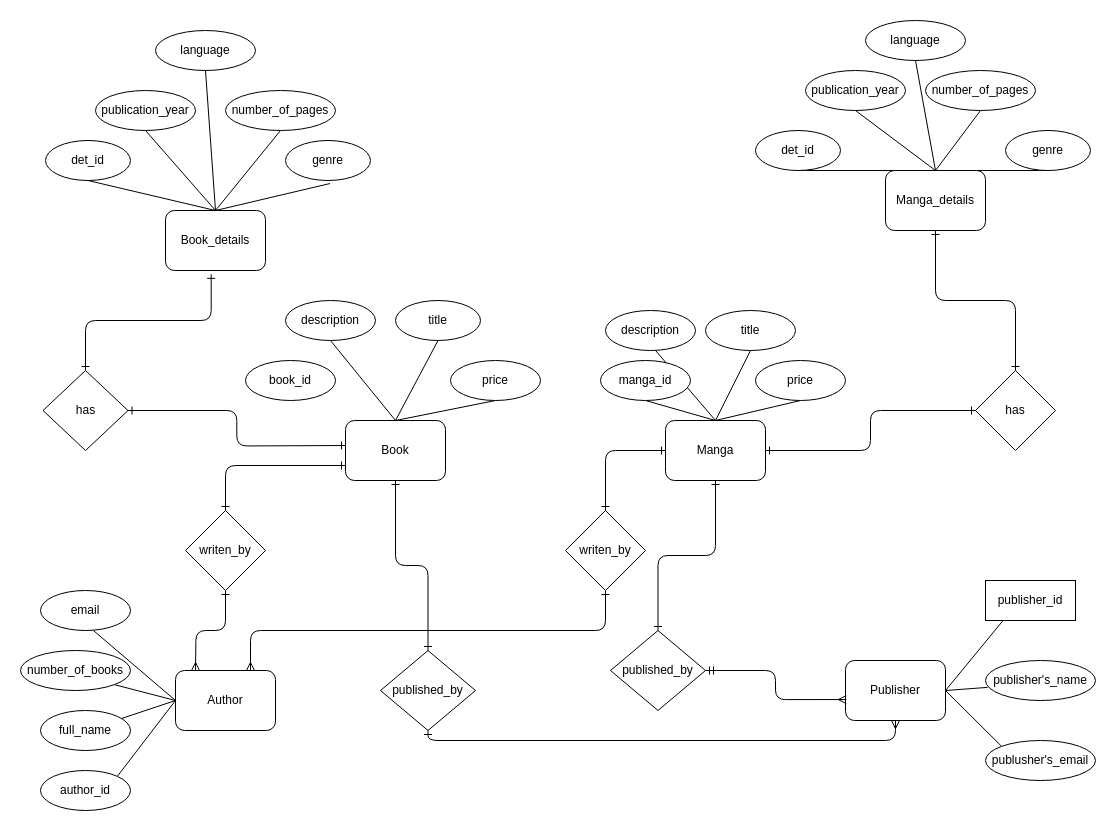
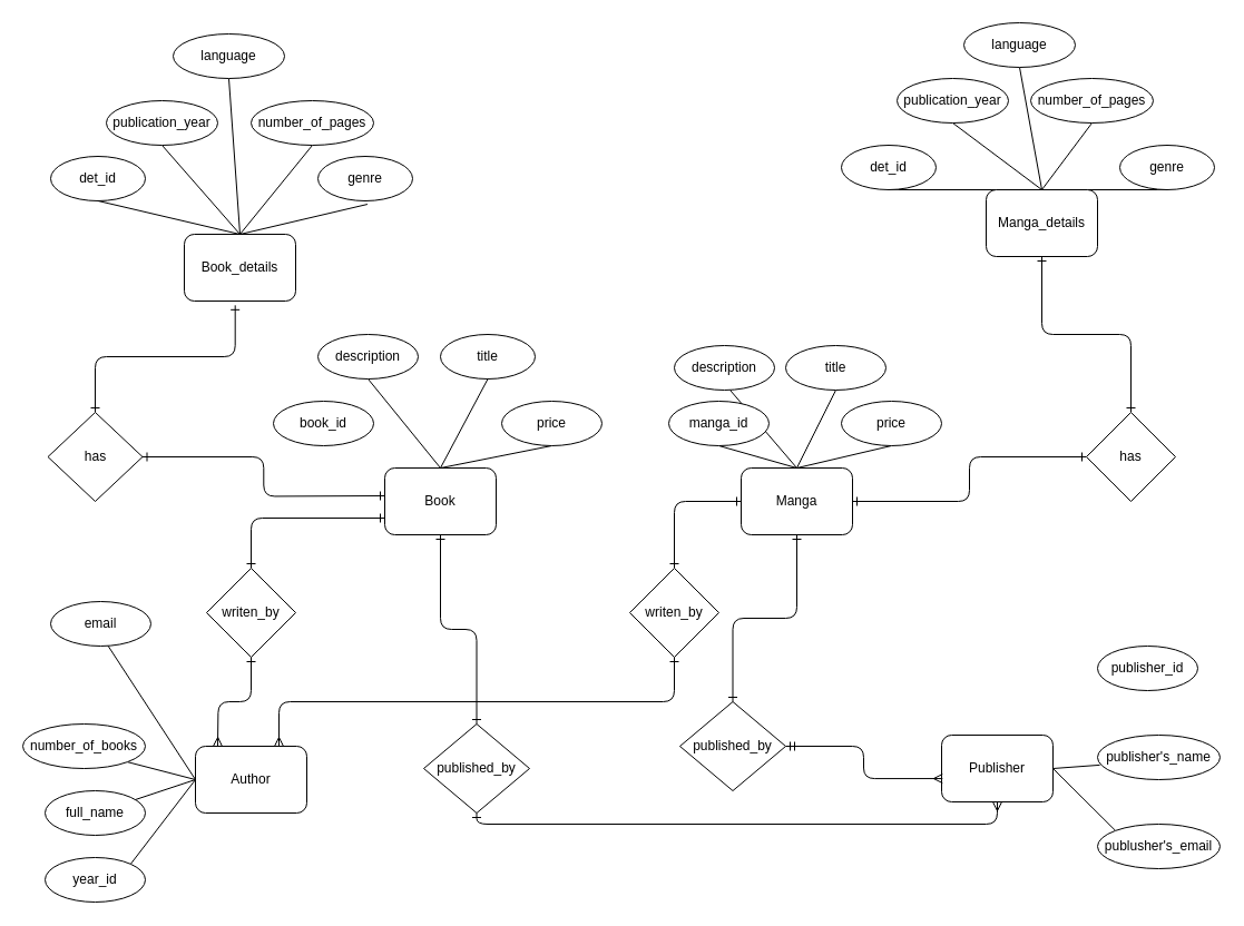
  <mxCell id="0" />
  <mxCell id="1" parent="0" />
  <mxCell id="2" style="edgeStyle=none;html=1;exitX=0.5;exitY=0;exitDx=0;exitDy=0;entryX=0.5;entryY=1;entryDx=0;entryDy=0;endArrow=none;endFill=0;" edge="1" parent="1" source="6" target="41"><mxGeometry relative="1" as="geometry" /></mxCell>
  <mxCell id="3" style="edgeStyle=none;html=1;exitX=0.5;exitY=0;exitDx=0;exitDy=0;entryX=0.5;entryY=1;entryDx=0;entryDy=0;endArrow=none;endFill=0;" edge="1" parent="1" source="6" target="36"><mxGeometry relative="1" as="geometry" /></mxCell>
  <mxCell id="4" style="edgeStyle=none;html=1;exitX=0.5;exitY=0;exitDx=0;exitDy=0;entryX=0.5;entryY=1;entryDx=0;entryDy=0;endArrow=none;endFill=0;" edge="1" parent="1" source="6" target="35"><mxGeometry relative="1" as="geometry" /></mxCell>
  <mxCell id="5" style="edgeStyle=orthogonalEdgeStyle;html=1;exitX=0.5;exitY=1;exitDx=0;exitDy=0;entryX=0.5;entryY=0;entryDx=0;entryDy=0;endArrow=ERone;endFill=0;startArrow=ERone;startFill=0;" edge="1" parent="1" source="6" target="69"><mxGeometry relative="1" as="geometry" /></mxCell>
  <mxCell id="6" value="Book" style="rounded=1;whiteSpace=wrap;html=1;" vertex="1" parent="1"><mxGeometry x="345" y="420" width="100" height="60" as="geometry" /></mxCell>
  <mxCell id="7" style="edgeStyle=none;html=1;exitX=0.5;exitY=0;exitDx=0;exitDy=0;entryX=0.5;entryY=1;entryDx=0;entryDy=0;endArrow=none;endFill=0;" edge="1" parent="1" source="12" target="42"><mxGeometry relative="1" as="geometry" /></mxCell>
  <mxCell id="8" style="edgeStyle=none;html=1;exitX=0.5;exitY=0;exitDx=0;exitDy=0;entryX=0.557;entryY=1.002;entryDx=0;entryDy=0;entryPerimeter=0;endArrow=none;endFill=0;" edge="1" parent="1" source="12" target="45"><mxGeometry relative="1" as="geometry" /></mxCell>
  <mxCell id="9" style="edgeStyle=none;html=1;exitX=0.5;exitY=0;exitDx=0;exitDy=0;entryX=0.5;entryY=1;entryDx=0;entryDy=0;endArrow=none;endFill=0;" edge="1" parent="1" source="12" target="44"><mxGeometry relative="1" as="geometry" /></mxCell>
  <mxCell id="10" style="edgeStyle=none;html=1;exitX=0.5;exitY=0;exitDx=0;exitDy=0;entryX=0.5;entryY=1;entryDx=0;entryDy=0;endArrow=none;endFill=0;" edge="1" parent="1" source="12" target="43"><mxGeometry relative="1" as="geometry" /></mxCell>
  <mxCell id="11" style="edgeStyle=orthogonalEdgeStyle;html=1;exitX=0.5;exitY=1;exitDx=0;exitDy=0;entryX=0.5;entryY=0;entryDx=0;entryDy=0;endArrow=ERone;endFill=0;startArrow=ERone;startFill=0;" edge="1" parent="1" source="12" target="74"><mxGeometry relative="1" as="geometry" /></mxCell>
  <mxCell id="12" value="Manga" style="rounded=1;whiteSpace=wrap;html=1;" vertex="1" parent="1"><mxGeometry x="665" y="420" width="100" height="60" as="geometry" /></mxCell>
- <mxCell id="13" style="edgeStyle=none;html=1;exitX=1;exitY=0.5;exitDx=0;exitDy=0;entryX=0.236;entryY=0.889;entryDx=0;entryDy=0;entryPerimeter=0;endArrow=none;endFill=0;" edge="1" parent="1" source="16" target="56"><mxGeometry relative="1" as="geometry" /></mxCell>
  <mxCell id="14" style="edgeStyle=none;html=1;exitX=1;exitY=0.5;exitDx=0;exitDy=0;entryX=0.019;entryY=0.672;entryDx=0;entryDy=0;entryPerimeter=0;endArrow=none;endFill=0;" edge="1" parent="1" source="16" target="58"><mxGeometry relative="1" as="geometry" /></mxCell>
  <mxCell id="15" style="edgeStyle=none;html=1;exitX=1;exitY=0.5;exitDx=0;exitDy=0;entryX=0;entryY=0;entryDx=0;entryDy=0;endArrow=none;endFill=0;" edge="1" parent="1" source="16" target="57"><mxGeometry relative="1" as="geometry" /></mxCell>
  <mxCell id="16" value="Publisher" style="rounded=1;whiteSpace=wrap;html=1;" vertex="1" parent="1"><mxGeometry x="845" y="660" width="100" height="60" as="geometry" /></mxCell>
  <mxCell id="17" style="edgeStyle=none;html=1;exitX=0;exitY=0.5;exitDx=0;exitDy=0;entryX=0.557;entryY=0.941;entryDx=0;entryDy=0;entryPerimeter=0;endArrow=none;endFill=0;" edge="1" parent="1" source="21" target="53"><mxGeometry relative="1" as="geometry" /></mxCell>
  <mxCell id="18" style="edgeStyle=none;html=1;exitX=0;exitY=0.5;exitDx=0;exitDy=0;entryX=1;entryY=1;entryDx=0;entryDy=0;endArrow=none;endFill=0;" edge="1" parent="1" source="21" target="52"><mxGeometry relative="1" as="geometry" /></mxCell>
  <mxCell id="19" style="edgeStyle=none;html=1;exitX=0;exitY=0.5;exitDx=0;exitDy=0;endArrow=none;endFill=0;" edge="1" parent="1" source="21" target="51"><mxGeometry relative="1" as="geometry" /></mxCell>
  <mxCell id="20" style="edgeStyle=none;html=1;exitX=0;exitY=0.5;exitDx=0;exitDy=0;entryX=1;entryY=0;entryDx=0;entryDy=0;endArrow=none;endFill=0;" edge="1" parent="1" source="21" target="50"><mxGeometry relative="1" as="geometry" /></mxCell>
  <mxCell id="21" value="Author" style="rounded=1;whiteSpace=wrap;html=1;" vertex="1" parent="1"><mxGeometry x="175" y="670" width="100" height="60" as="geometry" /></mxCell>
  <mxCell id="22" style="html=1;exitX=0.5;exitY=0;exitDx=0;exitDy=0;entryX=0.5;entryY=1;entryDx=0;entryDy=0;endArrow=none;endFill=0;" edge="1" parent="1" source="27" target="37"><mxGeometry relative="1" as="geometry" /></mxCell>
  <mxCell id="23" style="edgeStyle=none;html=1;exitX=0.5;exitY=0;exitDx=0;exitDy=0;entryX=0.5;entryY=1;entryDx=0;entryDy=0;endArrow=none;endFill=0;" edge="1" parent="1" source="27" target="39"><mxGeometry relative="1" as="geometry" /></mxCell>
  <mxCell id="24" style="edgeStyle=none;html=1;exitX=0.5;exitY=0;exitDx=0;exitDy=0;entryX=0.5;entryY=1;entryDx=0;entryDy=0;endArrow=none;endFill=0;" edge="1" parent="1" source="27" target="54"><mxGeometry relative="1" as="geometry" /></mxCell>
  <mxCell id="25" style="edgeStyle=none;html=1;exitX=0.5;exitY=0;exitDx=0;exitDy=0;entryX=0.5;entryY=1;entryDx=0;entryDy=0;endArrow=none;endFill=0;" edge="1" parent="1" source="27" target="38"><mxGeometry relative="1" as="geometry" /></mxCell>
  <mxCell id="26" style="edgeStyle=none;html=1;exitX=0.5;exitY=0;exitDx=0;exitDy=0;entryX=0.523;entryY=1.076;entryDx=0;entryDy=0;entryPerimeter=0;endArrow=none;endFill=0;" edge="1" parent="1" source="27" target="40"><mxGeometry relative="1" as="geometry" /></mxCell>
  <mxCell id="27" value="Book_details" style="rounded=1;whiteSpace=wrap;html=1;" vertex="1" parent="1"><mxGeometry x="165" y="210" width="100" height="60" as="geometry" /></mxCell>
  <mxCell id="28" style="edgeStyle=none;html=1;exitX=0.5;exitY=0;exitDx=0;exitDy=0;entryX=0.5;entryY=1;entryDx=0;entryDy=0;endArrow=none;endFill=0;" edge="1" parent="1" source="33" target="46"><mxGeometry relative="1" as="geometry" /></mxCell>
  <mxCell id="29" style="edgeStyle=none;html=1;exitX=0.5;exitY=0;exitDx=0;exitDy=0;entryX=0.5;entryY=1;entryDx=0;entryDy=0;endArrow=none;endFill=0;" edge="1" parent="1" source="33" target="47"><mxGeometry relative="1" as="geometry" /></mxCell>
  <mxCell id="30" style="edgeStyle=none;html=1;exitX=0.5;exitY=0;exitDx=0;exitDy=0;entryX=0.5;entryY=1;entryDx=0;entryDy=0;endArrow=none;endFill=0;" edge="1" parent="1" source="33" target="55"><mxGeometry relative="1" as="geometry" /></mxCell>
  <mxCell id="31" style="edgeStyle=none;html=1;exitX=0.5;exitY=0;exitDx=0;exitDy=0;entryX=0.5;entryY=1;entryDx=0;entryDy=0;endArrow=none;endFill=0;" edge="1" parent="1" source="33" target="48"><mxGeometry relative="1" as="geometry" /></mxCell>
  <mxCell id="32" style="edgeStyle=none;html=1;exitX=0.5;exitY=0;exitDx=0;exitDy=0;entryX=0.5;entryY=1;entryDx=0;entryDy=0;endArrow=none;endFill=0;" edge="1" parent="1" source="33" target="49"><mxGeometry relative="1" as="geometry" /></mxCell>
  <mxCell id="33" value="Manga_details" style="rounded=1;whiteSpace=wrap;html=1;" vertex="1" parent="1"><mxGeometry x="885" y="170" width="100" height="60" as="geometry" /></mxCell>
  <mxCell id="34" value="book_id" style="ellipse;whiteSpace=wrap;html=1;" vertex="1" parent="1"><mxGeometry x="245" y="360" width="90" height="40" as="geometry" /></mxCell>
  <mxCell id="35" value="price" style="ellipse;whiteSpace=wrap;html=1;" vertex="1" parent="1"><mxGeometry x="450" y="360" width="90" height="40" as="geometry" /></mxCell>
  <mxCell id="36" value="title" style="ellipse;whiteSpace=wrap;html=1;" vertex="1" parent="1"><mxGeometry x="395" y="300" width="85" height="40" as="geometry" /></mxCell>
  <mxCell id="37" value="det_id" style="ellipse;whiteSpace=wrap;html=1;" vertex="1" parent="1"><mxGeometry x="45" y="140" width="85" height="40" as="geometry" /></mxCell>
  <mxCell id="38" value="number_of_pages" style="ellipse;whiteSpace=wrap;html=1;" vertex="1" parent="1"><mxGeometry x="225" y="90" width="110" height="40" as="geometry" /></mxCell>
  <mxCell id="39" value="publication_year" style="ellipse;whiteSpace=wrap;html=1;" vertex="1" parent="1"><mxGeometry x="95" y="90" width="100" height="40" as="geometry" /></mxCell>
  <mxCell id="40" value="genre" style="ellipse;whiteSpace=wrap;html=1;" vertex="1" parent="1"><mxGeometry x="285" y="140" width="85" height="40" as="geometry" /></mxCell>
  <mxCell id="41" value="description" style="ellipse;whiteSpace=wrap;html=1;" vertex="1" parent="1"><mxGeometry x="285" y="300" width="90" height="40" as="geometry" /></mxCell>
  <mxCell id="42" value="manga_id" style="ellipse;whiteSpace=wrap;html=1;" vertex="1" parent="1"><mxGeometry x="600" y="360" width="90" height="40" as="geometry" /></mxCell>
  <mxCell id="43" value="price" style="ellipse;whiteSpace=wrap;html=1;" vertex="1" parent="1"><mxGeometry x="755" y="360" width="90" height="40" as="geometry" /></mxCell>
  <mxCell id="44" value="title" style="ellipse;whiteSpace=wrap;html=1;" vertex="1" parent="1"><mxGeometry x="705" y="310" width="90" height="40" as="geometry" /></mxCell>
  <mxCell id="45" value="description" style="ellipse;whiteSpace=wrap;html=1;" vertex="1" parent="1"><mxGeometry x="605" y="310" width="90" height="40" as="geometry" /></mxCell>
  <mxCell id="46" value="det_id" style="ellipse;whiteSpace=wrap;html=1;" vertex="1" parent="1"><mxGeometry x="755" y="130" width="85" height="40" as="geometry" /></mxCell>
  <mxCell id="47" value="publication_year" style="ellipse;whiteSpace=wrap;html=1;" vertex="1" parent="1"><mxGeometry x="805" y="70" width="100" height="40" as="geometry" /></mxCell>
  <mxCell id="48" value="number_of_pages" style="ellipse;whiteSpace=wrap;html=1;" vertex="1" parent="1"><mxGeometry x="925" y="70" width="110" height="40" as="geometry" /></mxCell>
  <mxCell id="49" value="genre" style="ellipse;whiteSpace=wrap;html=1;" vertex="1" parent="1"><mxGeometry x="1005" y="130" width="85" height="40" as="geometry" /></mxCell>
- <mxCell id="50" value="author_id" style="ellipse;whiteSpace=wrap;html=1;" vertex="1" parent="1"><mxGeometry x="40" y="770" width="90" height="40" as="geometry" /></mxCell>
+ <mxCell id="50" value="year_id" style="ellipse;whiteSpace=wrap;html=1;" vertex="1" parent="1"><mxGeometry x="40" y="770" width="90" height="40" as="geometry" /></mxCell>
  <mxCell id="51" value="full_name" style="ellipse;whiteSpace=wrap;html=1;" vertex="1" parent="1"><mxGeometry x="40" y="710" width="90" height="40" as="geometry" /></mxCell>
  <mxCell id="52" value="number_of_books" style="ellipse;whiteSpace=wrap;html=1;" vertex="1" parent="1"><mxGeometry x="20" y="650" width="110" height="40" as="geometry" /></mxCell>
- <mxCell id="53" value="email" style="ellipse;whiteSpace=wrap;html=1;" vertex="1" parent="1"><mxGeometry x="40" y="590" width="90" height="40" as="geometry" /></mxCell>
+ <mxCell id="53" value="email" style="ellipse;whiteSpace=wrap;html=1;" vertex="1" parent="1"><mxGeometry x="45" y="540" width="90" height="40" as="geometry" /></mxCell>
  <mxCell id="54" value="language" style="ellipse;whiteSpace=wrap;html=1;" vertex="1" parent="1"><mxGeometry x="155" y="30" width="100" height="40" as="geometry" /></mxCell>
  <mxCell id="55" value="language" style="ellipse;whiteSpace=wrap;html=1;" vertex="1" parent="1"><mxGeometry x="865" y="20" width="100" height="40" as="geometry" /></mxCell>
- <mxCell id="56" value="publisher_id" style="whiteSpace=wrap;html=1;rounded=0;" vertex="1" parent="1"><mxGeometry x="985" y="580" width="90" height="40" as="geometry" /></mxCell>
+ <mxCell id="56" value="publisher_id" style="ellipse;whiteSpace=wrap;html=1;" vertex="1" parent="1"><mxGeometry x="985" y="580" width="90" height="40" as="geometry" /></mxCell>
  <mxCell id="57" value="publusher's_email" style="ellipse;whiteSpace=wrap;html=1;" vertex="1" parent="1"><mxGeometry x="985" y="740" width="110" height="40" as="geometry" /></mxCell>
  <mxCell id="58" value="publisher's_name" style="ellipse;whiteSpace=wrap;html=1;" vertex="1" parent="1"><mxGeometry x="985" y="660" width="110" height="40" as="geometry" /></mxCell>
  <mxCell id="59" style="edgeStyle=orthogonalEdgeStyle;html=1;exitX=0.5;exitY=0;exitDx=0;exitDy=0;entryX=0.457;entryY=1.064;entryDx=0;entryDy=0;entryPerimeter=0;endArrow=ERone;endFill=0;startArrow=ERone;startFill=0;" edge="1" parent="1" source="61" target="27"><mxGeometry relative="1" as="geometry" /></mxCell>
  <mxCell id="60" style="edgeStyle=orthogonalEdgeStyle;html=1;exitX=1;exitY=0.5;exitDx=0;exitDy=0;endArrow=ERone;endFill=0;startArrow=ERone;startFill=0;" edge="1" parent="1" source="61"><mxGeometry relative="1" as="geometry"><mxPoint x="345" y="445" as="targetPoint" /></mxGeometry></mxCell>
  <mxCell id="61" value="has" style="rhombus;whiteSpace=wrap;html=1;" vertex="1" parent="1"><mxGeometry x="42.5" y="370" width="85" height="80" as="geometry" /></mxCell>
  <mxCell id="62" style="edgeStyle=orthogonalEdgeStyle;html=1;exitX=0.5;exitY=0;exitDx=0;exitDy=0;entryX=0.5;entryY=1;entryDx=0;entryDy=0;endArrow=ERone;endFill=0;startArrow=ERone;startFill=0;" edge="1" parent="1" source="64" target="33"><mxGeometry relative="1" as="geometry" /></mxCell>
  <mxCell id="63" style="edgeStyle=orthogonalEdgeStyle;html=1;exitX=0;exitY=0.5;exitDx=0;exitDy=0;entryX=1;entryY=0.5;entryDx=0;entryDy=0;endArrow=ERone;endFill=0;startArrow=ERone;startFill=0;" edge="1" parent="1" source="64" target="12"><mxGeometry relative="1" as="geometry" /></mxCell>
  <mxCell id="64" value="has" style="rhombus;whiteSpace=wrap;html=1;" vertex="1" parent="1"><mxGeometry x="975" y="370" width="80" height="80" as="geometry" /></mxCell>
  <mxCell id="65" style="edgeStyle=orthogonalEdgeStyle;html=1;exitX=0.5;exitY=0;exitDx=0;exitDy=0;entryX=0;entryY=0.75;entryDx=0;entryDy=0;endArrow=ERone;endFill=0;startArrow=ERone;startFill=0;" edge="1" parent="1" source="67" target="6"><mxGeometry relative="1" as="geometry" /></mxCell>
  <mxCell id="66" style="edgeStyle=orthogonalEdgeStyle;html=1;exitX=0.5;exitY=1;exitDx=0;exitDy=0;endArrow=ERmany;endFill=0;startArrow=ERone;startFill=0;" edge="1" parent="1" source="67"><mxGeometry relative="1" as="geometry"><mxPoint x="195" y="670" as="targetPoint" /></mxGeometry></mxCell>
  <mxCell id="67" value="writen_by" style="rhombus;whiteSpace=wrap;html=1;" vertex="1" parent="1"><mxGeometry x="185" y="510" width="80" height="80" as="geometry" /></mxCell>
  <mxCell id="68" style="edgeStyle=orthogonalEdgeStyle;html=1;exitX=0.5;exitY=1;exitDx=0;exitDy=0;entryX=0.5;entryY=1;entryDx=0;entryDy=0;endArrow=ERmany;endFill=0;startArrow=ERone;startFill=0;" edge="1" parent="1" source="69" target="16"><mxGeometry relative="1" as="geometry" /></mxCell>
  <mxCell id="69" value="published_by" style="rhombus;whiteSpace=wrap;html=1;" vertex="1" parent="1"><mxGeometry x="380" y="650" width="95" height="80" as="geometry" /></mxCell>
  <mxCell id="70" style="edgeStyle=orthogonalEdgeStyle;html=1;exitX=0.5;exitY=0;exitDx=0;exitDy=0;entryX=0;entryY=0.5;entryDx=0;entryDy=0;endArrow=ERone;endFill=0;startArrow=ERone;startFill=0;" edge="1" parent="1" source="72" target="12"><mxGeometry relative="1" as="geometry" /></mxCell>
  <mxCell id="71" style="edgeStyle=orthogonalEdgeStyle;html=1;exitX=0.5;exitY=1;exitDx=0;exitDy=0;entryX=0.75;entryY=0;entryDx=0;entryDy=0;endArrow=ERmany;endFill=0;startArrow=ERone;startFill=0;" edge="1" parent="1" source="72" target="21"><mxGeometry relative="1" as="geometry" /></mxCell>
  <mxCell id="72" value="writen_by" style="rhombus;whiteSpace=wrap;html=1;" vertex="1" parent="1"><mxGeometry x="565" y="510" width="80" height="80" as="geometry" /></mxCell>
  <mxCell id="73" style="edgeStyle=orthogonalEdgeStyle;html=1;exitX=1;exitY=0.5;exitDx=0;exitDy=0;entryX=0.008;entryY=0.651;entryDx=0;entryDy=0;entryPerimeter=0;endArrow=ERmany;endFill=0;startArrow=ERmandOne;startFill=0;" edge="1" parent="1" source="74" target="16"><mxGeometry relative="1" as="geometry" /></mxCell>
  <mxCell id="74" value="published_by" style="rhombus;whiteSpace=wrap;html=1;" vertex="1" parent="1"><mxGeometry x="610" y="630" width="95" height="80" as="geometry" /></mxCell>
